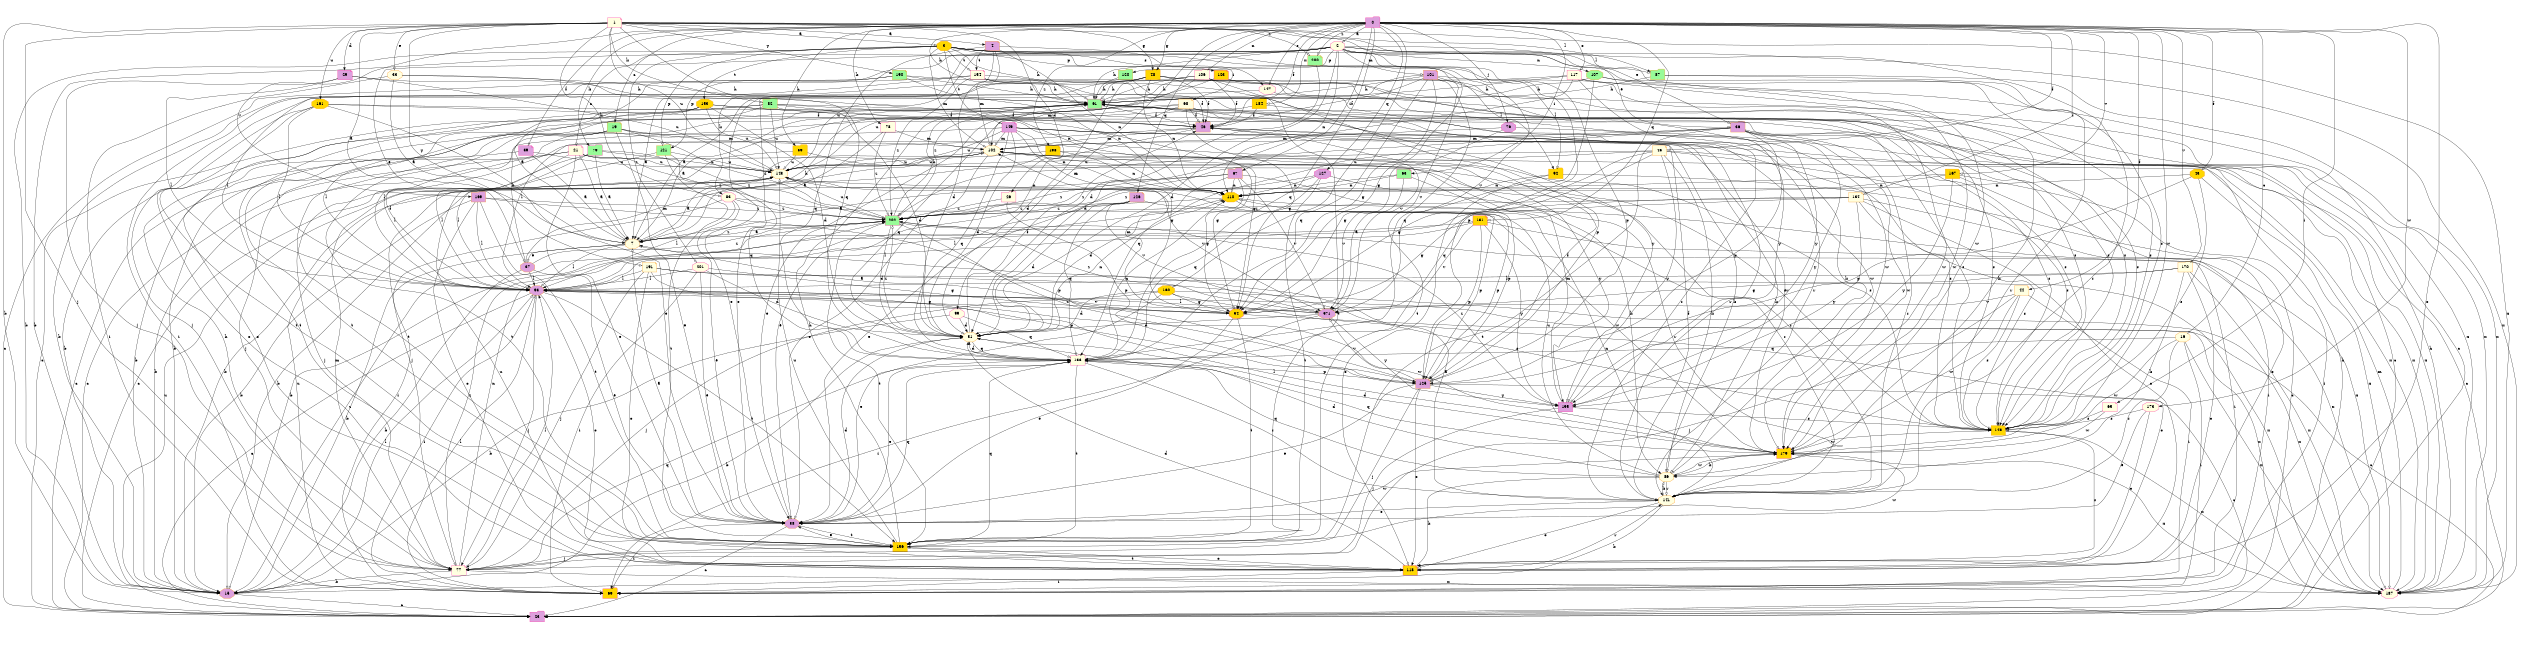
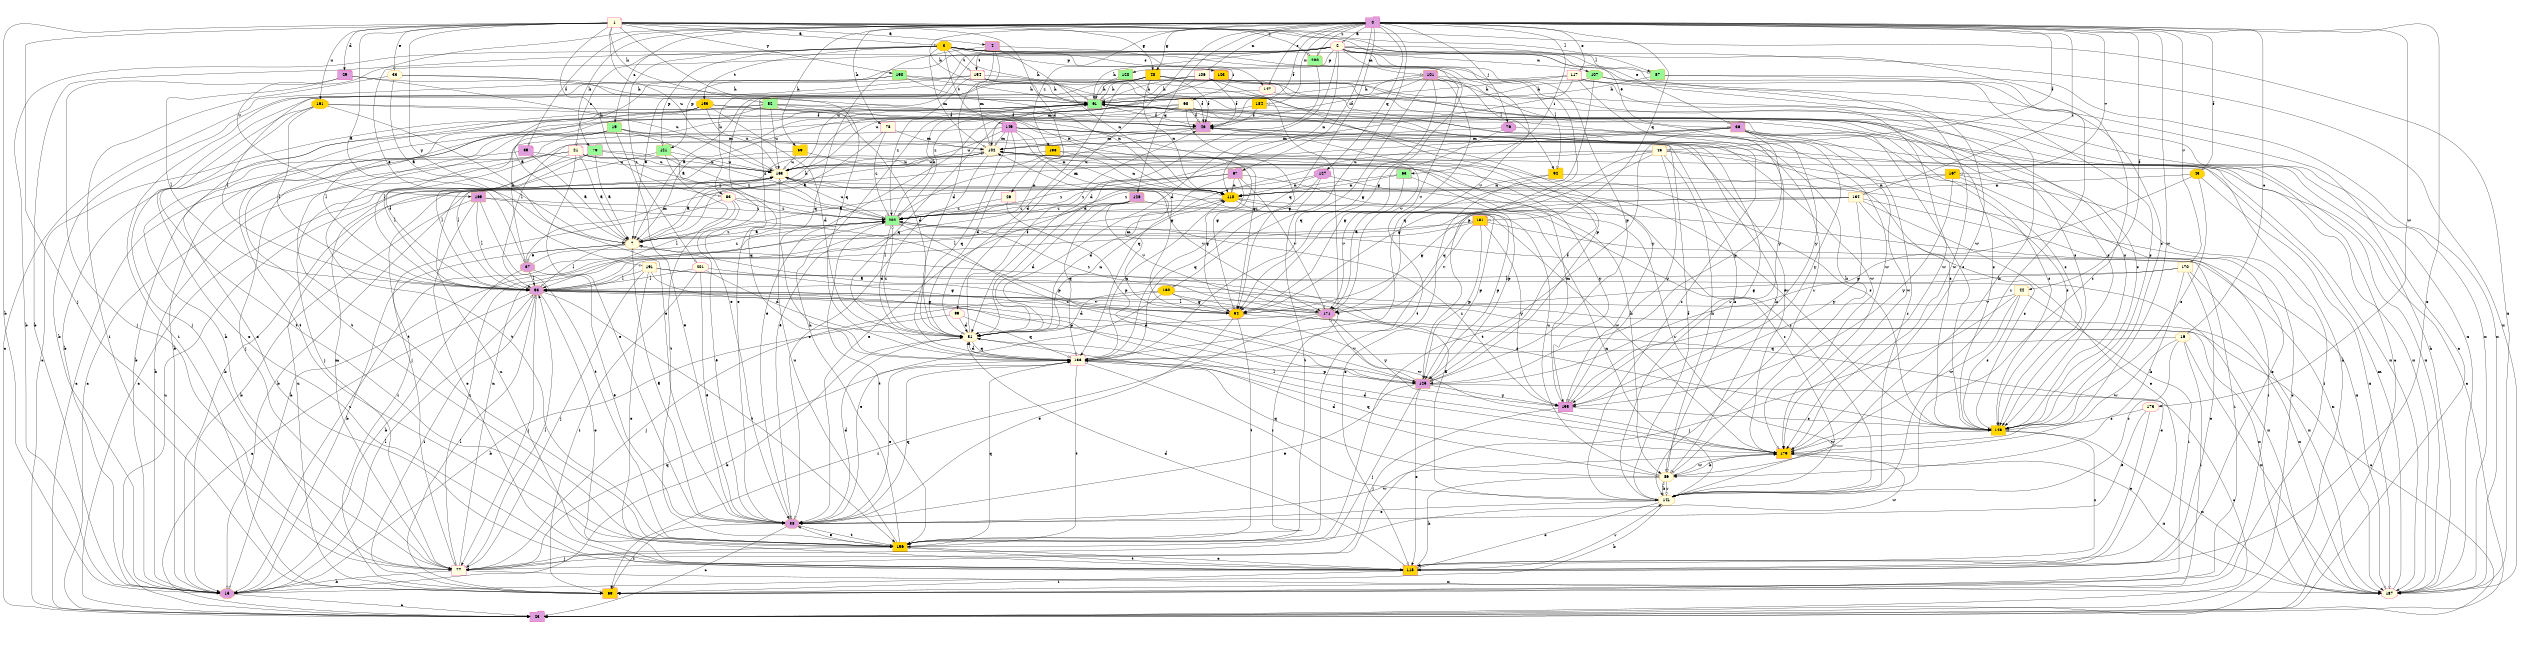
  strict digraph {
    node [color=darkorange fillcolor=lightyellow shape=note style=filled]
    edge [arrowhead=normal]
    0 [color=deeppink fillcolor=plum shape=folder]
    2 [color=deeppink shape=octagon]
    16 [shape=octagon]
    19 [fillcolor=palegreen]
    39 [color=deeppink fillcolor=plum]
    43 [fillcolor=gold shape=octagon]
    44
    45
    46 [fillcolor=plum shape=folder]
    48 [fillcolor=gold shape=folder]
    59 [fillcolor=gold shape=folder]
    61 [color=deeppink fillcolor=palegreen]
    63 [color=deeppink fillcolor=palegreen]
-   65 [color=deeppink]
    67 [fillcolor=plum shape=folder]
    76 [color=deeppink fillcolor=plum shape=octagon]
    78 [color=deeppink shape=folder]
    79 [color=deeppink fillcolor=palegreen shape=folder]
    99 [color=deeppink shape=octagon]
    106 [color=deeppink shape=folder]
    117 [color=deeppink]
    118 [color=deeppink fillcolor=gold]
    126 [fillcolor=plum]
    127 [color=deeppink fillcolor=plum shape=octagon]
    131 [color=deeppink fillcolor=gold]
    133 [color=deeppink shape=folder]
    134
    147 [color=deeppink shape=octagon]
    160 [fillcolor=gold shape=octagon]
    167 [fillcolor=gold]
    169 [fillcolor=plum shape=folder]
    170 [shape=folder]
    173 [color=deeppink shape=octagon]
    179 [color=deeppink fillcolor=gold shape=folder]
    184 [fillcolor=gold shape=folder]
    198 [fillcolor=gold]
    200 [fillcolor=palegreen]
    15 [fillcolor=plum shape=octagon]
    36 [fillcolor=plum shape=folder]
    83 [color=deeppink shape=octagon]
    87 [fillcolor=palegreen shape=folder]
-   163 [shape=octagon label=143]
+   163 [shape=octagon]
    187 [color=deeppink shape=octagon]
    31 [shape=octagon]
    37 [fillcolor=plum shape=octagon]
    54 [color=deeppink fillcolor=gold shape=octagon]
    92 [fillcolor=gold shape=folder]
    101 [fillcolor=plum]
    107 [fillcolor=palegreen shape=octagon]
    110 [fillcolor=gold shape=octagon]
    120 [fillcolor=palegreen shape=folder]
    121 [fillcolor=palegreen shape=folder]
    141 [shape=octagon]
    69 [color=deeppink fillcolor=gold shape=folder]
    77 [color=deeppink]
    102 [shape=octagon]
    202 [color=deeppink fillcolor=palegreen]
    38 [fillcolor=plum shape=octagon]
    156 [fillcolor=gold]
    7 [shape=octagon]
    23 [color=deeppink fillcolor=plum shape=folder]
    148 [fillcolor=gold]
    125 [fillcolor=plum]
-   171 [fillcolor=plum shape=octagon label=571]
+   171 [fillcolor=plum shape=octagon]
    195 [color=deeppink fillcolor=plum]
    86 [shape=octagon]
    93 [fillcolor=plum shape=octagon]
    1 [color=deeppink]
    3 [fillcolor=gold shape=octagon]
    4 [fillcolor=plum]
    26 [color=deeppink shape=folder]
    29 [color=deeppink fillcolor=plum]
    33 [shape=octagon]
    82 [fillcolor=palegreen shape=folder]
    161 [fillcolor=gold shape=octagon]
    190 [fillcolor=palegreen]
    191
    21 [color=deeppink]
    68
    123 [color=deeppink fillcolor=gold]
    149 [color=deeppink fillcolor=plum]
    153 [fillcolor=gold shape=octagon]
    154 [color=deeppink]
    201 [color=deeppink shape=octagon]
    0 -> 2 [arrowhead=onormal label=a]
    0 -> 16 [arrowhead=onormal label=c]
    0 -> 19 [label=c]
    0 -> 39 [arrowhead=onormal label=f]
    0 -> 43 [arrowhead=onormal label=f]
    0 -> 44 [label=f]
    0 -> 45 [arrowhead=onormal label=f]
    0 -> 46 [label=f]
    0 -> 48 [label=g]
    0 -> 59 [label=h]
    0 -> 61 [label=h]
    0 -> 63 [label=i]
-   0 -> 65 [label=i]
    0 -> 67 [label=i]
    0 -> 76 [label=j]
    0 -> 78 [label=k]
    0 -> 79 [label=k]
    0 -> 99 [label=m]
    0 -> 106 [arrowhead=onormal label=n]
    0 -> 117 [arrowhead=onormal label=o]
    0 -> 118 [label=o]
    0 -> 126 [label=q]
    0 -> 127 [label=q]
    0 -> 131 [arrowhead=onormal label=q]
    0 -> 133 [label=q]
    0 -> 134 [arrowhead=onormal label=r]
    0 -> 147 [arrowhead=onormal label=s]
    0 -> 160 [arrowhead=onormal label=u]
    0 -> 167 [arrowhead=onormal label=v]
    0 -> 169 [label=v]
    0 -> 170 [arrowhead=onormal label=v]
    0 -> 173 [label=w]
    0 -> 179 [label=w]
    0 -> 184 [arrowhead=onormal label=x]
    0 -> 198 [label=z]
    0 -> 200 [arrowhead=onormal label=z]
    2 -> 61 [label=h]
    2 -> 15 [label=b]
    2 -> 36 [arrowhead=onormal label=e]
    2 -> 83 [label=k]
    2 -> 87 [arrowhead=onormal label=l]
    2 -> 163 [label=u]
    2 -> 187 [label=x]
    2 -> 31 [arrowhead=onormal label=d]
    2 -> 37 [arrowhead=onormal label=e]
    2 -> 54 [label=g]
    2 -> 92 [arrowhead=onormal label=l]
    2 -> 101 [arrowhead=onormal label=m]
    2 -> 107 [label=n]
    2 -> 110 [label=n]
    2 -> 120 [label=p]
    2 -> 121 [label=p]
    2 -> 141 [arrowhead=onormal label=r]
    16 -> 133 [label=q]
    16 -> 179 [label=w]
    16 -> 187 [arrowhead=onormal label=x]
    16 -> 141 [arrowhead=onormal label=r]
    16 -> 69 [label=i]
    19 -> 15 [label=b]
    19 -> 54 [arrowhead=onormal label=g]
    19 -> 77 [label=j]
    19 -> 102 [arrowhead=onormal label=m]
    19 -> 202 [arrowhead=onormal label=z]
    19 -> 38 [label=e]
    19 -> 156 [arrowhead=onormal label=t]
    39 -> 163 [arrowhead=onormal label=u]
    39 -> 7 [arrowhead=onormal label=a]
    39 -> 23 [arrowhead=onormal label=c]
    43 -> 187 [arrowhead=onormal label=x]
    43 -> 110 [arrowhead=onormal label=n]
    43 -> 148 [arrowhead=onormal label=s]
    43 -> 125 [arrowhead=onormal label=p]
    44 -> 179 [arrowhead=onormal label=w]
    44 -> 69 [label=i]
    44 -> 77 [label=j]
    44 -> 148 [label=s]
    44 -> 171 [label=v]
    45 -> 133 [arrowhead=onormal label=q]
    45 -> 163 [label=u]
    45 -> 54 [label=g]
    45 -> 38 [label=e]
    45 -> 23 [arrowhead=onormal label=c]
    45 -> 148 [label=s]
    45 -> 195 [arrowhead=onormal label=y]
    45 -> 86 [arrowhead=onormal label=k]
    46 -> 102 [arrowhead=onormal label=m]
    46 -> 38 [arrowhead=onormal label=e]
    46 -> 148 [label=s]
    46 -> 86 [arrowhead=onormal label=k]
    48 -> 46 [label=f]
    48 -> 61 [arrowhead=onormal label=h]
    48 -> 31 [arrowhead=onormal label=d]
    48 -> 110 [label=n]
    48 -> 141 [label=r]
    48 -> 38 [label=e]
    48 -> 7 [label=a]
    48 -> 148 [label=s]
    59 -> 163 [arrowhead=onormal label=u]
    59 -> 141 [label=r]
    59 -> 77 [arrowhead=onormal label=j]
    61 -> 46 [label=f]
    61 -> 179 [arrowhead=onormal label=w]
    61 -> 7 [label=a]
    61 -> 23 [arrowhead=onormal label=c]
    61 -> 148 [label=s]
    61 -> 93 [label=l]
    63 -> 110 [label=n]
    63 -> 202 [label=z]
    63 -> 125 [label=p]
    63 -> 171 [label=v]
-   65 -> 179 [label=w]
-   65 -> 148 [arrowhead=onormal label=s]
    67 -> 15 [arrowhead=onormal label=b]
    67 -> 31 [label=d]
    67 -> 54 [label=g]
    67 -> 110 [arrowhead=onormal label=n]
    67 -> 141 [arrowhead=onormal label=r]
    67 -> 202 [arrowhead=onormal label=z]
    67 -> 171 [arrowhead=onormal label=v]
    76 -> 187 [label=x]
    76 -> 54 [label=g]
    76 -> 102 [label=m]
    78 -> 102 [label=m]
    78 -> 202 [arrowhead=onormal label=z]
    78 -> 7 [label=a]
    79 -> 163 [label=u]
    79 -> 77 [arrowhead=onormal label=j]
    79 -> 202 [arrowhead=onormal label=z]
    79 -> 7 [label=a]
    79 -> 93 [label=l]
    99 -> 133 [arrowhead=onormal label=q]
    99 -> 15 [label=b]
    99 -> 31 [label=d]
    106 -> 46 [arrowhead=onormal label=f]
    106 -> 61 [arrowhead=onormal label=h]
    106 -> 102 [label=m]
    106 -> 156 [label=t]
    106 -> 7 [label=a]
    106 -> 148 [arrowhead=onormal label=s]
    117 -> 61 [arrowhead=onormal label=h]
    117 -> 31 [arrowhead=onormal label=d]
    117 -> 77 [arrowhead=onormal label=j]
    117 -> 23 [arrowhead=onormal label=c]
    117 -> 195 [arrowhead=onormal label=y]
    117 -> 86 [arrowhead=onormal label=k]
    118 -> 163 [arrowhead=onormal label=u]
    118 -> 31 [label=d]
    118 -> 141 [label=r]
    118 -> 69 [arrowhead=onormal label=i]
    118 -> 156 [arrowhead=onormal label=t]
    118 -> 148 [arrowhead=onormal label=s]
    118 -> 86 [arrowhead=onormal label=k]
    126 -> 133 [arrowhead=onormal label=q]
    126 -> 15 [arrowhead=onormal label=b]
    126 -> 31 [label=d]
    126 -> 202 [label=z]
    126 -> 125 [label=p]
    126 -> 171 [label=v]
    127 -> 133 [label=q]
    127 -> 110 [label=n]
    127 -> 141 [arrowhead=onormal label=r]
    127 -> 202 [arrowhead=onormal label=z]
    127 -> 156 [arrowhead=onormal label=t]
    131 -> 69 [arrowhead=onormal label=i]
    131 -> 7 [label=a]
    131 -> 125 [label=p]
    131 -> 171 [arrowhead=onormal label=v]
    131 -> 195 [label=y]
    131 -> 93 [arrowhead=onormal label=l]
    133 -> 31 [label=d]
    133 -> 110 [label=n]
    133 -> 141 [arrowhead=onormal label=r]
    133 -> 38 [arrowhead=onormal label=e]
    133 -> 156 [label=t]
    133 -> 125 [label=p]
    134 -> 118 [arrowhead=onormal label=o]
    134 -> 54 [label=g]
    134 -> 69 [label=i]
    134 -> 202 [arrowhead=onormal label=z]
    134 -> 148 [arrowhead=onormal label=s]
    134 -> 195 [arrowhead=onormal label=y]
    134 -> 93 [label=l]
    147 -> 38 [label=e]
    147 -> 86 [arrowhead=onormal label=k]
    160 -> 118 [label=o]
    160 -> 187 [label=x]
    160 -> 31 [arrowhead=onormal label=d]
    160 -> 54 [arrowhead=onormal label=g]
    160 -> 77 [arrowhead=onormal label=j]
    160 -> 38 [label=e]
    167 -> 118 [arrowhead=onormal label=o]
    167 -> 110 [label=n]
    167 -> 69 [arrowhead=onormal label=i]
    167 -> 7 [arrowhead=onormal label=a]
    167 -> 195 [label=y]
    169 -> 118 [label=o]
    169 -> 15 [label=b]
    169 -> 202 [label=z]
    169 -> 156 [arrowhead=onormal label=t]
    169 -> 125 [label=p]
    169 -> 93 [arrowhead=onormal label=l]
    170 -> 118 [arrowhead=onormal label=o]
    170 -> 187 [label=x]
    170 -> 54 [arrowhead=onormal label=g]
    170 -> 86 [label=k]
    170 -> 93 [label=l]
    173 -> 118 [label=o]
    173 -> 38 [label=e]
    173 -> 148 [arrowhead=onormal label=s]
    179 -> 133 [label=q]
    179 -> 187 [label=x]
    179 -> 31 [label=d]
    179 -> 86 [label=k]
    179 -> 93 [arrowhead=onormal label=l]
    184 -> 46 [label=f]
    184 -> 15 [label=b]
    184 -> 148 [label=s]
    198 -> 15 [label=b]
    198 -> 163 [arrowhead=onormal label=u]
    198 -> 110 [label=n]
    198 -> 195 [label=y]
    200 -> 31 [label=d]
    200 -> 125 [arrowhead=onormal label=p]
    15 -> 202 [label=z]
    15 -> 23 [label=c]
    15 -> 93 [arrowhead=onormal label=l]
    36 -> 133 [label=q]
    36 -> 179 [label=w]
    36 -> 187 [arrowhead=onormal label=x]
    36 -> 141 [arrowhead=onormal label=r]
    36 -> 102 [label=m]
    36 -> 202 [arrowhead=onormal label=z]
    36 -> 156 [label=t]
    36 -> 148 [arrowhead=onormal label=s]
    36 -> 125 [label=p]
    36 -> 195 [label=y]
    83 -> 179 [label=w]
    83 -> 69 [label=i]
    83 -> 202 [label=z]
    83 -> 38 [label=e]
    83 -> 93 [label=l]
    87 -> 61 [arrowhead=onormal label=h]
    87 -> 187 [arrowhead=onormal label=x]
    87 -> 141 [arrowhead=onormal label=r]
    163 -> 110 [arrowhead=onormal label=n]
    163 -> 7 [arrowhead=onormal label=a]
    163 -> 171 [label=v]
    187 -> 61 [label=h]
    187 -> 102 [label=m]
    31 -> 46 [label=f]
    31 -> 133 [arrowhead=onormal label=q]
    31 -> 15 [arrowhead=onormal label=b]
    31 -> 110 [label=n]
    31 -> 202 [arrowhead=onormal label=z]
    37 -> 61 [label=h]
    37 -> 15 [arrowhead=onormal label=b]
    37 -> 102 [arrowhead=onormal label=m]
    37 -> 202 [label=z]
    37 -> 38 [arrowhead=onormal label=e]
    37 -> 93 [label=l]
    54 -> 102 [label=m]
    54 -> 38 [label=e]
    54 -> 156 [label=t]
    54 -> 7 [label=a]
    54 -> 23 [arrowhead=onormal label=c]
    92 -> 118 [arrowhead=onormal label=o]
    92 -> 110 [label=n]
    92 -> 23 [label=c]
    101 -> 46 [label=f]
    101 -> 61 [label=h]
    101 -> 133 [arrowhead=onormal label=q]
    101 -> 179 [label=w]
    101 -> 163 [label=u]
    101 -> 54 [label=g]
    101 -> 156 [label=t]
    101 -> 171 [arrowhead=onormal label=v]
    101 -> 195 [label=y]
    107 -> 61 [label=h]
    107 -> 133 [label=q]
    107 -> 179 [arrowhead=onormal label=w]
    107 -> 148 [arrowhead=onormal label=s]
    110 -> 187 [arrowhead=onormal label=x]
    110 -> 202 [label=z]
    110 -> 125 [arrowhead=onormal label=p]
    120 -> 61 [label=h]
    120 -> 15 [label=b]
    120 -> 125 [arrowhead=onormal label=p]
    121 -> 133 [label=q]
    121 -> 163 [arrowhead=onormal label=u]
    121 -> 156 [arrowhead=onormal label=t]
    121 -> 23 [arrowhead=onormal label=c]
    141 -> 46 [label=f]
    141 -> 118 [arrowhead=onormal label=o]
    141 -> 15 [label=b]
    141 -> 110 [arrowhead=onormal label=n]
    141 -> 38 [arrowhead=onormal label=e]
    141 -> 7 [arrowhead=onormal label=a]
    141 -> 86 [arrowhead=onormal label=k]
    69 -> 163 [label=u]
    69 -> 93 [arrowhead=onormal label=l]
    77 -> 61 [arrowhead=onormal label=h]
    77 -> 133 [arrowhead=onormal label=q]
    77 -> 15 [label=b]
    77 -> 187 [label=x]
    77 -> 110 [arrowhead=onormal label=n]
    77 -> 102 [arrowhead=onormal label=m]
    77 -> 202 [label=z]
    77 -> 93 [label=l]
    102 -> 163 [arrowhead=onormal label=u]
    102 -> 38 [arrowhead=onormal label=e]
    102 -> 148 [arrowhead=onormal label=s]
    102 -> 86 [label=k]
    102 -> 93 [label=l]
    202 -> 61 [arrowhead=onormal label=h]
    202 -> 163 [label=u]
    202 -> 187 [label=x]
    202 -> 31 [label=d]
    202 -> 156 [arrowhead=onormal label=t]
    202 -> 7 [label=a]
    38 -> 133 [label=q]
    38 -> 179 [label=w]
    38 -> 31 [label=d]
    38 -> 69 [arrowhead=onormal label=i]
    38 -> 156 [arrowhead=onormal label=t]
    38 -> 7 [arrowhead=onormal label=a]
    38 -> 23 [arrowhead=onormal label=c]
    156 -> 61 [arrowhead=onormal label=h]
    156 -> 118 [arrowhead=onormal label=o]
    156 -> 133 [label=q]
    156 -> 179 [label=w]
    156 -> 163 [arrowhead=onormal label=u]
    156 -> 77 [arrowhead=onormal label=j]
    156 -> 38 [label=e]
    7 -> 61 [arrowhead=onormal label=h]
    7 -> 15 [label=b]
    7 -> 37 [arrowhead=onormal label=e]
    7 -> 202 [arrowhead=onormal label=z]
    7 -> 93 [arrowhead=onormal label=l]
    23 -> 61 [label=h]
    23 -> 163 [label=u]
    148 -> 179 [label=w]
    148 -> 187 [arrowhead=onormal label=x]
    125 -> 46 [arrowhead=onormal label=f]
    125 -> 118 [label=o]
    125 -> 77 [arrowhead=onormal label=j]
    125 -> 202 [arrowhead=onormal label=z]
    125 -> 38 [label=e]
    125 -> 23 [arrowhead=onormal label=c]
    125 -> 171 [arrowhead=onormal label=v]
    125 -> 195 [label=y]
    171 -> 31 [label=d]
    171 -> 69 [label=i]
    171 -> 202 [label=z]
    171 -> 195 [arrowhead=onormal label=y]
    171 -> 93 [label=l]
    195 -> 77 [arrowhead=onormal label=j]
    195 -> 102 [arrowhead=onormal label=m]
    195 -> 202 [arrowhead=onormal label=z]
    195 -> 148 [label=s]
    86 -> 133 [arrowhead=onormal label=q]
    86 -> 179 [label=w]
    86 -> 163 [arrowhead=onormal label=u]
    86 -> 31 [arrowhead=onormal label=d]
    86 -> 141 [arrowhead=onormal label=r]
    93 -> 46 [arrowhead=onormal label=f]
    93 -> 118 [arrowhead=onormal label=o]
    93 -> 179 [label=w]
    93 -> 187 [arrowhead=onormal label=x]
    93 -> 54 [label=g]
    93 -> 69 [arrowhead=onormal label=i]
    93 -> 77 [label=j]
    93 -> 156 [label=t]
    93 -> 23 [arrowhead=onormal label=c]
    93 -> 171 [arrowhead=onormal label=v]
    1 -> 48 [label=g]
    1 -> 133 [label=q]
    1 -> 179 [label=w]
    1 -> 200 [arrowhead=onormal label=z]
    1 -> 15 [arrowhead=onormal label=b]
    1 -> 36 [arrowhead=onormal label=e]
    1 -> 83 [arrowhead=onormal label=k]
    1 -> 87 [label=l]
    1 -> 163 [arrowhead=onormal label=u]
    1 -> 187 [label=x]
    1 -> 77 [arrowhead=onormal label=j]
    1 -> 7 [arrowhead=onormal label=a]
    1 -> 3 [arrowhead=onormal label=a]
    1 -> 4 [label=a]
    1 -> 26 [label=d]
    1 -> 29 [label=d]
    1 -> 33 [arrowhead=onormal label=e]
    1 -> 82 [arrowhead=onormal label=k]
    1 -> 161 [label=u]
    1 -> 190 [label=y]
    1 -> 191 [arrowhead=onormal label=y]
    3 -> 61 [arrowhead=onormal label=h]
    3 -> 147 [label=s]
    3 -> 15 [label=b]
    3 -> 92 [label=l]
    3 -> 121 [arrowhead=onormal label=p]
    3 -> 102 [arrowhead=onormal label=m]
    3 -> 148 [label=s]
    3 -> 171 [label=v]
    3 -> 21 [arrowhead=onormal label=c]
    3 -> 68 [label=i]
    3 -> 123 [label=p]
    3 -> 149 [arrowhead=onormal label=t]
    3 -> 153 [label=t]
    3 -> 154 [arrowhead=onormal label=t]
    3 -> 201 [arrowhead=onormal label=z]
    4 -> 133 [label=q]
    4 -> 31 [arrowhead=onormal label=d]
    4 -> 110 [label=n]
    4 -> 102 [arrowhead=onormal label=m]
    4 -> 125 [arrowhead=onormal label=p]
    4 -> 154 [label=t]
    26 -> 202 [label=z]
    26 -> 125 [arrowhead=onormal label=p]
    29 -> 61 [label=h]
    29 -> 163 [label=u]
    29 -> 77 [label=j]
    29 -> 93 [label=l]
    33 -> 61 [arrowhead=onormal label=h]
    33 -> 110 [label=n]
    33 -> 69 [label=i]
    33 -> 7 [label=a]
    82 -> 46 [label=f]
    82 -> 15 [label=b]
    82 -> 163 [label=u]
    82 -> 31 [label=d]
    82 -> 54 [label=g]
    82 -> 141 [arrowhead=onormal label=r]
    82 -> 156 [arrowhead=onormal label=t]
    82 -> 23 [label=c]
    161 -> 46 [label=f]
    161 -> 118 [arrowhead=onormal label=o]
    161 -> 38 [arrowhead=onormal label=e]
    161 -> 156 [arrowhead=onormal label=t]
    161 -> 148 [label=s]
    161 -> 93 [label=l]
    190 -> 61 [arrowhead=onormal label=h]
    190 -> 187 [arrowhead=onormal label=x]
    190 -> 110 [arrowhead=onormal label=n]
    190 -> 69 [label=i]
    190 -> 7 [arrowhead=onormal label=a]
    191 -> 118 [label=o]
    191 -> 187 [label=x]
    191 -> 77 [label=j]
    191 -> 148 [label=s]
    191 -> 125 [label=p]
    191 -> 93 [arrowhead=onormal label=l]
    21 -> 15 [arrowhead=onormal label=b]
    21 -> 163 [label=u]
    21 -> 202 [label=z]
    21 -> 38 [label=e]
    21 -> 7 [label=a]
    21 -> 23 [arrowhead=onormal label=c]
    21 -> 148 [arrowhead=onormal label=s]
    21 -> 93 [arrowhead=onormal label=l]
    68 -> 46 [arrowhead=onormal label=f]
    68 -> 133 [arrowhead=onormal label=q]
    68 -> 54 [label=g]
    68 -> 141 [label=r]
    68 -> 38 [arrowhead=onormal label=e]
    68 -> 148 [arrowhead=onormal label=s]
    68 -> 93 [label=l]
    123 -> 61 [label=h]
    123 -> 187 [label=x]
    123 -> 202 [arrowhead=onormal label=z]
    123 -> 148 [label=s]
    149 -> 133 [arrowhead=onormal label=q]
    149 -> 179 [label=w]
    149 -> 163 [label=u]
    149 -> 187 [label=x]
    149 -> 31 [label=d]
    149 -> 54 [arrowhead=onormal label=g]
    149 -> 110 [arrowhead=onormal label=n]
    149 -> 102 [arrowhead=onormal label=m]
    149 -> 156 [label=t]
    149 -> 86 [arrowhead=onormal label=k]
    153 -> 46 [label=f]
    153 -> 118 [label=o]
    153 -> 163 [arrowhead=onormal label=u]
    153 -> 31 [arrowhead=onormal label=d]
    153 -> 156 [label=t]
    153 -> 171 [label=v]
    153 -> 93 [arrowhead=onormal label=l]
    154 -> 46 [label=f]
    154 -> 61 [label=h]
    154 -> 179 [label=w]
    154 -> 202 [label=z]
    154 -> 23 [arrowhead=onormal label=c]
    154 -> 195 [arrowhead=onormal label=y]
    154 -> 93 [arrowhead=onormal label=l]
    201 -> 31 [label=d]
    201 -> 54 [label=g]
    201 -> 69 [arrowhead=onormal label=i]
    201 -> 38 [arrowhead=onormal label=e]
    201 -> 93 [arrowhead=onormal label=l]
  }
